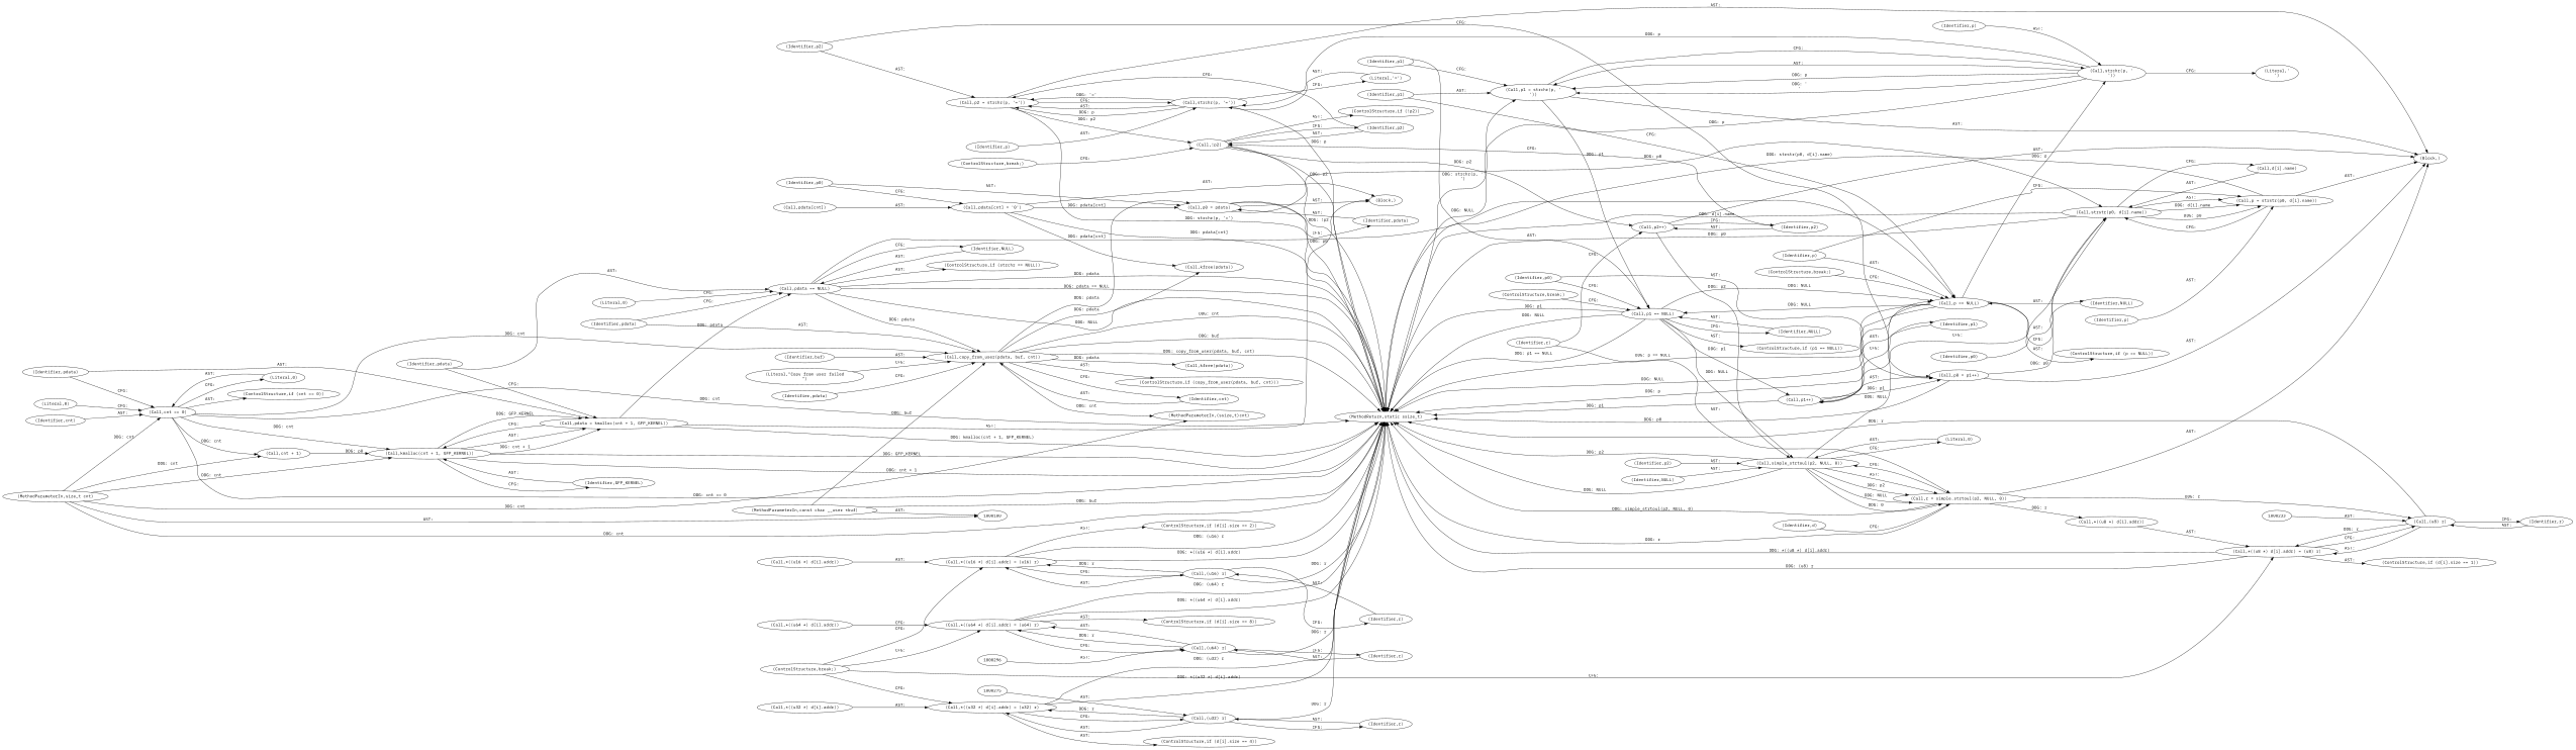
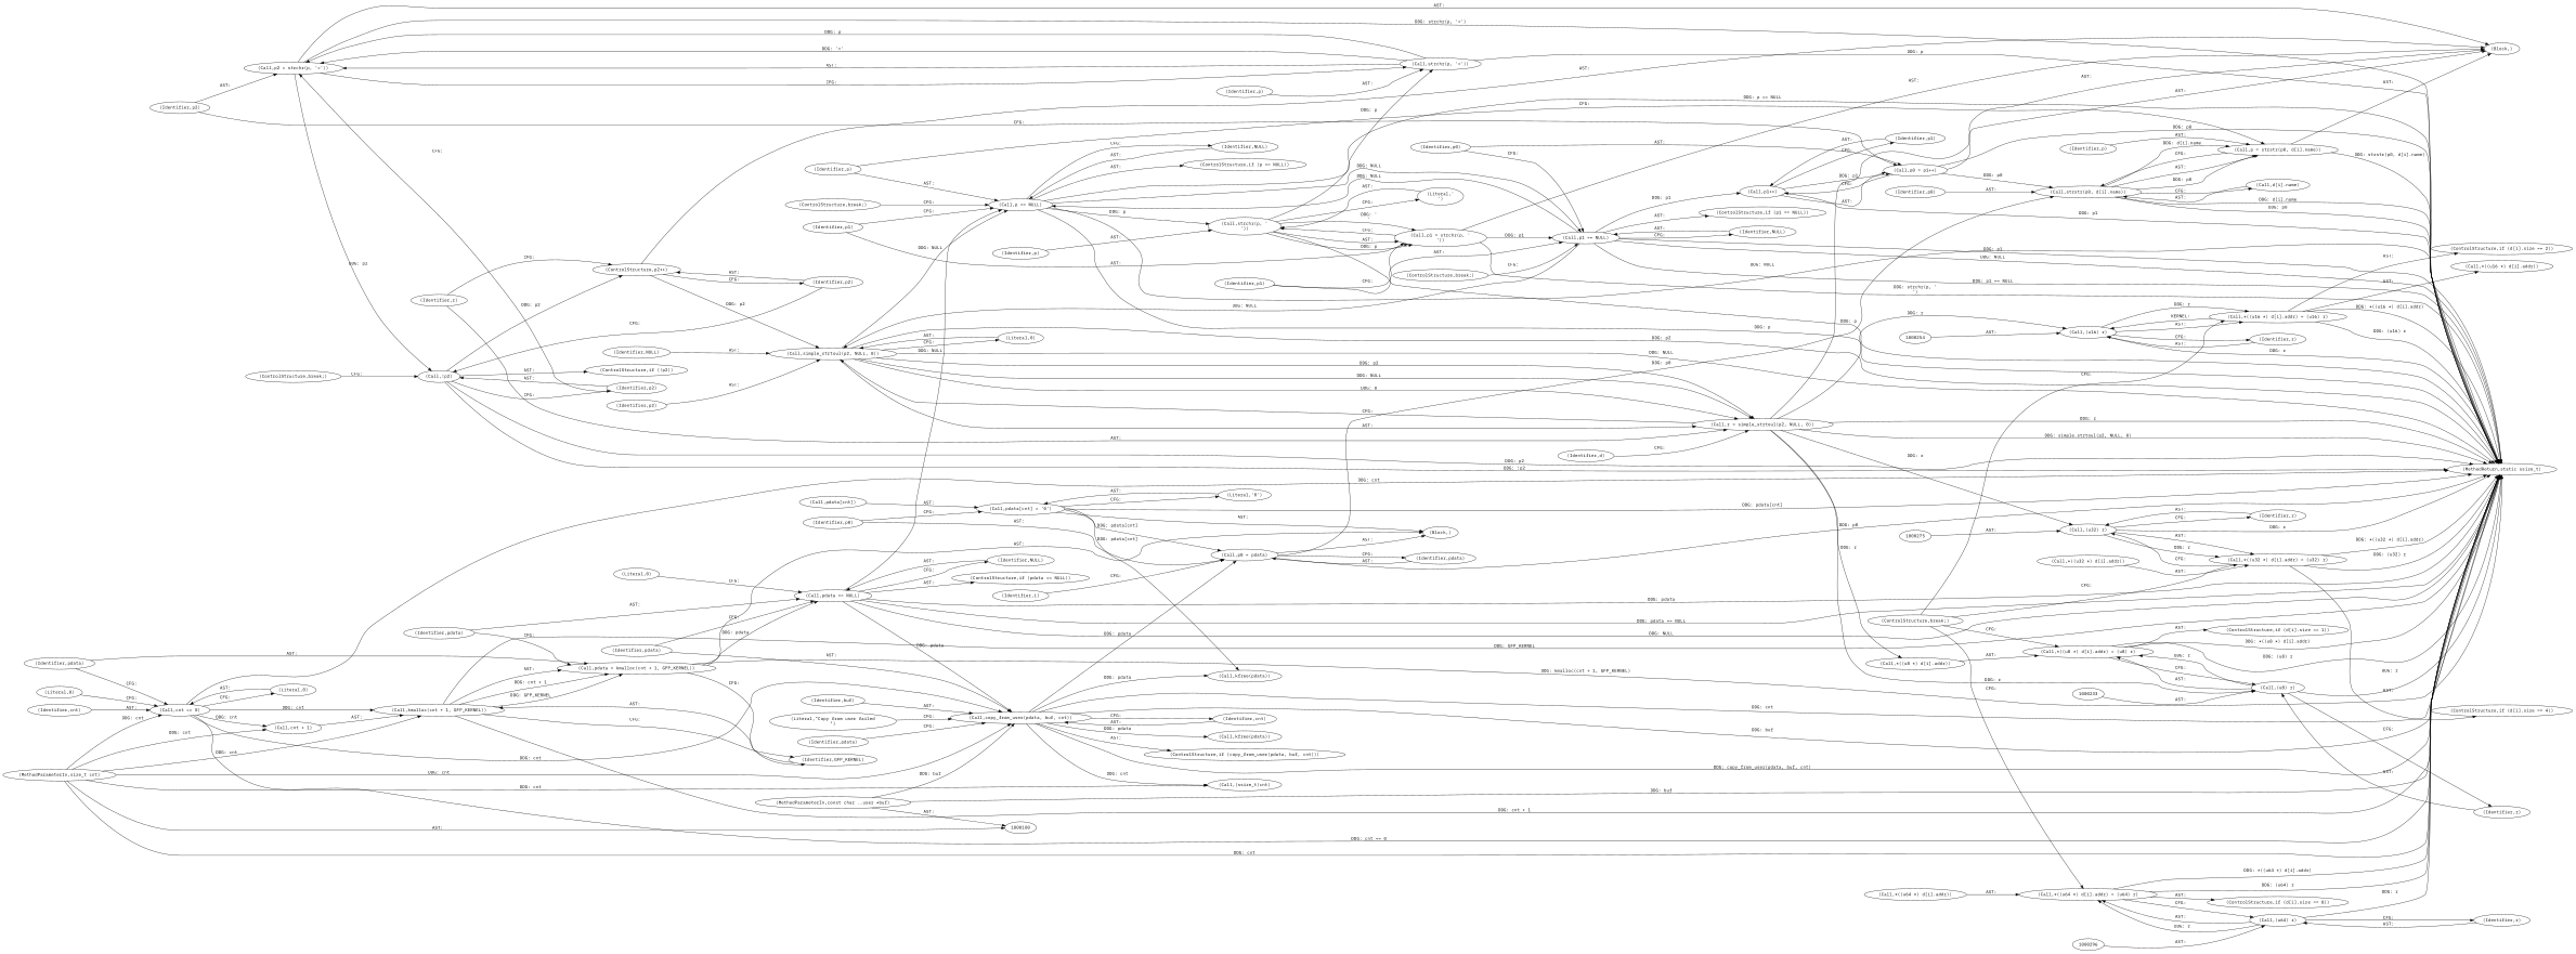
  digraph {
    fontname="IBM Plex Mono"
    rankdir=LR
    node [fontname="IBM Plex Mono"]
    edge [fontname="IBM Plex Mono"]
    n1 [label="(Call,p2 = strchr(p, '='))"]
    n2 [label="(Call,strchr(p, '='))"]
    n3 [label="(Call,!p2)"]
    n4 [label="(Block,)"]
    n5 [label="(MethodReturn,static ssize_t)"]
-   n6 [label="(Literal,'=')"]
-   n7 [label="(Call,p2++)"]
+   n7 [label="(ControlStructure,p2++)"]
    n8 [label="(Identifier,p2)"]
    n9 [label="(ControlStructure,if (!p2))"]
    n10 [label="(Call,strchr(p, '\n'))"]
    n11 [label="(Call,p1 = strchr(p, '\n'))"]
    n12 [label="(Literal,'\n')"]
    n13 [label="(Call,p1 == NULL)"]
    n14 [label="(Call,p == NULL)"]
    n15 [label="(Identifier,NULL)"]
    n16 [label="(ControlStructure,if (p == NULL))"]
    n17 [label="(Call,p1++)"]
    n18 [label="(Call,simple_strtoul(p2, NULL, 0))"]
    n19 [label="(ControlStructure,if (p1 == NULL))"]
    n20 [label="(Identifier,NULL)"]
    n21 [label="(Call,p = strstr(p0, d[i].name))"]
    n22 [label="(Call,strstr(p0, d[i].name))"]
    n23 [label="(Call,d[i].name)"]
    n24 [label="(Call,p0 = p1++)"]
    n25 [label="(Identifier,p1)"]
    n26 [label="(Call,r = simple_strtoul(p2, NULL, 0))"]
    n27 [label="(Literal,0)"]
    n28 [label="(Call,p0 = pdata)"]
    n29 [label="(Block,)"]
    n30 [label="(Identifier,pdata)"]
    n31 [label="(Call,pdata[cnt] = '\0')"]
+   n32 [label="(Literal,'\0')"]
    n33 [label="(Call,kfree(pdata))"]
    n34 [label="(Call,copy_from_user(pdata, buf, cnt))"]
    n35 [label="(Identifier,cnt)"]
    n36 [label="(Call,kfree(pdata))"]
    n37 [label="(ControlStructure,if (copy_from_user(pdata, buf, cnt)))"]
-   n38 [label="(MethodParameterIn,(ssize_t)cnt)"]
+   n38 [label="(Call,(ssize_t)cnt)"]
    n39 [label="(Call,pdata == NULL)"]
-   n40 [label="(ControlStructure,if (strchr == NULL))"]
+   n40 [label="(ControlStructure,if (pdata == NULL))"]
    n41 [label="(Identifier,NULL)"]
    n42 [label="(Call,pdata = kmalloc(cnt + 1, GFP_KERNEL))"]
    n43 [label="(Call,kmalloc(cnt + 1, GFP_KERNEL))"]
    n44 [label="(Identifier,GFP_KERNEL)"]
    n45 [label="(Call,cnt == 0)"]
    n46 [label="(Call,cnt + 1)"]
    n47 [label="(Literal,0)"]
-   n48 [label="(ControlStructure,if (cnt == 0))"]
    n49 [label="(MethodParameterIn,size_t cnt)"]
    1000100
    n51 [label="(MethodParameterIn,const char __user *buf)"]
    n52 [label="(Call,(u8) r)"]
    n53 [label="(Call,(u16) r)"]
    n54 [label="(Call,(u32) r)"]
    n55 [label="(Call,*((u8 *) d[i].addr))"]
    n56 [label="(Identifier,p2)"]
    n57 [label="(Call,*((u8 *) d[i].addr) = (u8) r)"]
    n58 [label="(Identifier,r)"]
    n59 [label="(Call,*((u16 *) d[i].addr) = (u16) r)"]
    n60 [label="(Identifier,r)"]
    n61 [label="(Call,*((u32 *) d[i].addr) = (u32) r)"]
    n62 [label="(Identifier,r)"]
    n63 [label="(Call,(u64) r)"]
    n64 [label="(Call,*((u64 *) d[i].addr) = (u64) r)"]
    n65 [label="(Identifier,r)"]
    n66 [label="(ControlStructure,if (d[i].size == 1))"]
    n67 [label="(ControlStructure,if (d[i].size == 2))"]
    n68 [label="(ControlStructure,if (d[i].size == 4))"]
    n69 [label="(ControlStructure,if (d[i].size == 8))"]
    n70 [label="(Identifier,p2)"]
    n71 [label="(ControlStructure,break;)"]
    n72 [label="(Identifier,p1)"]
    n73 [label="(Literal,0)"]
    n74 [label="(Identifier,p)"]
    n75 [label="(Identifier,pdata)"]
    n76 [label="(ControlStructure,break;)"]
    n77 [label="(Call,*((u32 *) d[i].addr))"]
    n78 [label="(Identifier,p2)"]
    n79 [label="(Identifier,p0)"]
    n80 [label="(Identifier,p)"]
+   n81 [label="(Identifier,i)"]
    n82 [label="(Identifier,pdata)"]
    n83 [label="(Identifier,pdata)"]
    n84 [label="(Call,pdata[cnt])"]
    n85 [label="(Identifier,buf)"]
    n86 [label="(ControlStructure,break;)"]
    n87 [label="(Identifier,p0)"]
    n88 [label="(ControlStructure,break;)"]
    n89 [label="(Identifier,p0)"]
    n90 [label="(Identifier,r)"]
    n91 [label="(Identifier,p1)"]
    n92 [label="(Identifier,p)"]
    n93 [label="(Identifier,d)"]
    n94 [label="(Literal,\"Copy from user failed\n\")"]
    n95 [label="(Literal,0)"]
    n96 [label="(Identifier,NULL)"]
    n97 [label="(Identifier,pdata)"]
    n98 [label="(Call,*((u64 *) d[i].addr))"]
    n99 [label="(Identifier,p)"]
    n100 [label="(Call,*((u16 *) d[i].addr))"]
    n101 [label="(Identifier,cnt)"]
    1000233
+   1000254
    1000275
    1000296
    n1 -> n2 [label="CFG: "]
    n1 -> n3 [label="DDG: p2"]
    n1 -> n4 [label="AST: "]
    n1 -> n5 [label="DDG: strchr(p, '=')"]
    n2 -> n1 [label="AST: "]
    n2 -> n1 [label="DDG: p"]
    n2 -> n1 [label="DDG: '='"]
    n2 -> n5 [label="DDG: p"]
-   n2 -> n6 [label="CFG: "]
    n3 -> n5 [label="DDG: p2"]
    n3 -> n5 [label="DDG: !p2"]
    n3 -> n7 [label="DDG: p2"]
    n3 -> n8 [label="CFG: "]
    n3 -> n9 [label="AST: "]
-   n6 -> n2 [label="AST: "]
    n7 -> n4 [label="AST: "]
    n7 -> n18 [label="DDG: p2"]
    n7 -> n56 [label="CFG: "]
    n8 -> n1 [label="CFG: "]
    n8 -> n3 [label="AST: "]
    n10 -> n2 [label="DDG: p"]
    n10 -> n5 [label="DDG: p"]
    n10 -> n11 [label="AST: "]
    n10 -> n11 [label="DDG: p"]
    n10 -> n11 [label="DDG: '\n'"]
    n10 -> n12 [label="CFG: "]
    n11 -> n4 [label="AST: "]
-   n5 -> n11 [label="DDG: strchr(p, '\n')"]
+   n11 -> n5 [label="DDG: strchr(p, '\n')"]
    n11 -> n10 [label="CFG: "]
    n11 -> n13 [label="DDG: p1"]
+   n12 -> n10 [label="AST: "]
    n13 -> n5 [label="DDG: p1 == NULL"]
    n13 -> n5 [label="DDG: p1"]
    n13 -> n5 [label="DDG: NULL"]
    n13 -> n14 [label="DDG: NULL"]
    n13 -> n17 [label="DDG: p1"]
    n13 -> n18 [label="DDG: NULL"]
    n13 -> n19 [label="AST: "]
    n13 -> n20 [label="CFG: "]
    n14 -> n5 [label="DDG: NULL"]
    n14 -> n5 [label="DDG: p"]
    n14 -> n5 [label="DDG: p == NULL"]
    n14 -> n10 [label="DDG: p"]
    n14 -> n13 [label="DDG: NULL"]
    n14 -> n15 [label="CFG: "]
    n14 -> n16 [label="AST: "]
    n15 -> n14 [label="AST: "]
    n17 -> n5 [label="DDG: p1"]
    n17 -> n24 [label="AST: "]
    n17 -> n24 [label="DDG: p1"]
    n17 -> n25 [label="CFG: "]
    n18 -> n5 [label="DDG: p2"]
    n18 -> n5 [label="DDG: NULL"]
    n18 -> n14 [label="DDG: NULL"]
    n18 -> n26 [label="AST: "]
    n18 -> n26 [label="DDG: p2"]
    n18 -> n26 [label="DDG: NULL"]
    n18 -> n26 [label="DDG: 0"]
    n18 -> n27 [label="CFG: "]
    n20 -> n13 [label="AST: "]
    n21 -> n4 [label="AST: "]
    n21 -> n5 [label="DDG: strstr(p0, d[i].name)"]
    n21 -> n22 [label="CFG: "]
    n22 -> n5 [label="DDG: d[i].name"]
    n22 -> n5 [label="DDG: p0"]
    n22 -> n21 [label="AST: "]
    n22 -> n21 [label="DDG: p0"]
    n22 -> n21 [label="DDG: d[i].name"]
    n22 -> n23 [label="CFG: "]
    n23 -> n22 [label="AST: "]
    n24 -> n4 [label="AST: "]
    n24 -> n5 [label="DDG: p0"]
-   n22 -> n17 [label="CFG: "]
+   n24 -> n17 [label="CFG: "]
    n24 -> n22 [label="DDG: p0"]
    n25 -> n17 [label="AST: "]
    n26 -> n4 [label="AST: "]
    n26 -> n5 [label="DDG: r"]
    n26 -> n5 [label="DDG: simple_strtoul(p2, NULL, 0)"]
    n26 -> n18 [label="CFG: "]
    n26 -> n52 [label="DDG: r"]
+   n26 -> n53 [label="DDG: r"]
+   n26 -> n54 [label="DDG: r"]
    n26 -> n55 [label="DDG: r"]
    n27 -> n18 [label="AST: "]
    n28 -> n5 [label="DDG: p0"]
    n28 -> n22 [label="DDG: p0"]
    n28 -> n29 [label="AST: "]
    n28 -> n30 [label="CFG: "]
    n30 -> n28 [label="AST: "]
    n31 -> n5 [label="DDG: pdata[cnt]"]
    n31 -> n28 [label="DDG: pdata[cnt]"]
    n31 -> n29 [label="AST: "]
+   n31 -> n32 [label="CFG: "]
    n31 -> n33 [label="DDG: pdata[cnt]"]
+   n32 -> n31 [label="AST: "]
    n34 -> n5 [label="DDG: cnt"]
    n34 -> n5 [label="DDG: buf"]
    n34 -> n5 [label="DDG: copy_from_user(pdata, buf, cnt)"]
    n34 -> n28 [label="DDG: pdata"]
    n34 -> n33 [label="DDG: pdata"]
    n34 -> n35 [label="CFG: "]
    n34 -> n36 [label="DDG: pdata"]
    n34 -> n37 [label="AST: "]
    n34 -> n38 [label="DDG: cnt"]
    n35 -> n34 [label="AST: "]
    n39 -> n5 [label="DDG: pdata"]
    n39 -> n5 [label="DDG: pdata == NULL"]
    n39 -> n5 [label="DDG: NULL"]
    n39 -> n14 [label="DDG: NULL"]
    n39 -> n34 [label="DDG: pdata"]
    n39 -> n40 [label="AST: "]
    n39 -> n41 [label="CFG: "]
    n41 -> n39 [label="AST: "]
    n42 -> n5 [label="DDG: kmalloc(cnt + 1, GFP_KERNEL)"]
    n42 -> n29 [label="AST: "]
    n42 -> n39 [label="DDG: pdata"]
-   n42 -> n43 [label="CFG: "]
+   n42 -> n44 [label="CFG: "]
    n43 -> n5 [label="DDG: cnt + 1"]
    n43 -> n5 [label="DDG: GFP_KERNEL"]
    n43 -> n42 [label="AST: "]
    n43 -> n42 [label="DDG: cnt + 1"]
    n43 -> n42 [label="DDG: GFP_KERNEL"]
    n43 -> n44 [label="CFG: "]
    n44 -> n43 [label="AST: "]
    n45 -> n5 [label="DDG: cnt"]
    n45 -> n5 [label="DDG: cnt == 0"]
    n45 -> n34 [label="DDG: cnt"]
    n45 -> n43 [label="DDG: cnt"]
    n45 -> n46 [label="DDG: cnt"]
    n45 -> n47 [label="CFG: "]
-   n45 -> n48 [label="AST: "]
-   n46 -> n43 [label="DDG: p0"]
+   n46 -> n43 [label="AST: "]
    n47 -> n45 [label="AST: "]
    n49 -> n5 [label="DDG: cnt"]
+   n49 -> n34 [label="DDG: cnt"]
    n49 -> n38 [label="DDG: cnt"]
    n49 -> n43 [label="DDG: cnt"]
    n49 -> n45 [label="DDG: cnt"]
    n49 -> n46 [label="DDG: cnt"]
    n49 -> 1000100 [label="AST: "]
    n51 -> n5 [label="DDG: buf"]
    n51 -> n34 [label="DDG: buf"]
    n51 -> 1000100 [label="AST: "]
    n52 -> n5 [label="DDG: r"]
    n52 -> n57 [label="AST: "]
    n52 -> n57 [label="DDG: r"]
    n52 -> n58 [label="CFG: "]
    n53 -> n5 [label="DDG: r"]
    n53 -> n59 [label="AST: "]
    n53 -> n59 [label="DDG: r"]
    n53 -> n60 [label="CFG: "]
    n54 -> n5 [label="DDG: r"]
    n54 -> n61 [label="AST: "]
    n54 -> n61 [label="DDG: r"]
    n54 -> n62 [label="CFG: "]
    n55 -> n57 [label="AST: "]
    n56 -> n3 [label="CFG: "]
    n56 -> n7 [label="AST: "]
    n57 -> n5 [label="DDG: (u8) r"]
    n57 -> n5 [label="DDG: *((u8 *) d[i].addr)"]
    n57 -> n52 [label="CFG: "]
    n57 -> n66 [label="AST: "]
    n58 -> n52 [label="AST: "]
    n59 -> n5 [label="DDG: (u16) r"]
    n59 -> n5 [label="DDG: *((u16 *) d[i].addr)"]
-   n59 -> n53 [label="CFG: "]
+   n59 -> n53 [label="KERNEL: "]
    n59 -> n67 [label="AST: "]
    n60 -> n53 [label="AST: "]
    n61 -> n5 [label="DDG: (u32) r"]
    n61 -> n5 [label="DDG: *((u32 *) d[i].addr)"]
    n61 -> n54 [label="CFG: "]
    n61 -> n68 [label="AST: "]
    n62 -> n54 [label="AST: "]
    n63 -> n5 [label="DDG: r"]
    n63 -> n64 [label="AST: "]
    n63 -> n64 [label="DDG: r"]
    n63 -> n65 [label="CFG: "]
    n64 -> n5 [label="DDG: *((u64 *) d[i].addr)"]
    n64 -> n5 [label="DDG: (u64) r"]
    n64 -> n63 [label="CFG: "]
    n64 -> n69 [label="AST: "]
    n65 -> n63 [label="AST: "]
    n70 -> n1 [label="AST: "]
    n70 -> n24 [label="CFG: "]
    n71 -> n57 [label="CFG: "]
    n71 -> n59 [label="CFG: "]
    n71 -> n61 [label="CFG: "]
    n71 -> n64 [label="CFG: "]
    n72 -> n11 [label="CFG: "]
    n72 -> n13 [label="AST: "]
    n73 -> n39 [label="CFG: "]
    n74 -> n10 [label="AST: "]
    n75 -> n39 [label="AST: "]
    n75 -> n42 [label="CFG: "]
    n76 -> n3 [label="CFG: "]
    n77 -> n61 [label="AST: "]
    n78 -> n18 [label="AST: "]
    n79 -> n22 [label="AST: "]
    n80 -> n2 [label="AST: "]
+   n81 -> n28 [label="CFG: "]
    n82 -> n42 [label="AST: "]
    n82 -> n45 [label="CFG: "]
    n83 -> n34 [label="AST: "]
    n83 -> n39 [label="CFG: "]
    n84 -> n31 [label="AST: "]
    n85 -> n34 [label="AST: "]
    n86 -> n13 [label="CFG: "]
    n87 -> n28 [label="AST: "]
    n87 -> n31 [label="CFG: "]
    n88 -> n14 [label="CFG: "]
    n89 -> n13 [label="CFG: "]
    n89 -> n24 [label="AST: "]
    n90 -> n7 [label="CFG: "]
    n90 -> n26 [label="AST: "]
    n91 -> n11 [label="AST: "]
    n91 -> n14 [label="CFG: "]
    n92 -> n21 [label="AST: "]
    n93 -> n26 [label="CFG: "]
    n94 -> n34 [label="CFG: "]
    n95 -> n45 [label="CFG: "]
    n96 -> n18 [label="AST: "]
    n97 -> n34 [label="CFG: "]
-   n98 -> n64 [label="CFG: "]
+   n98 -> n64 [label="AST: "]
    n99 -> n14 [label="AST: "]
    n99 -> n21 [label="CFG: "]
-   n100 -> n59 [label="AST: "]
+   n59 -> n100 [label="AST: "]
    n101 -> n45 [label="AST: "]
    1000233 -> n52 [label="AST: "]
+   1000254 -> n53 [label="AST: "]
    1000275 -> n54 [label="AST: "]
    1000296 -> n63 [label="AST: "]
  }
